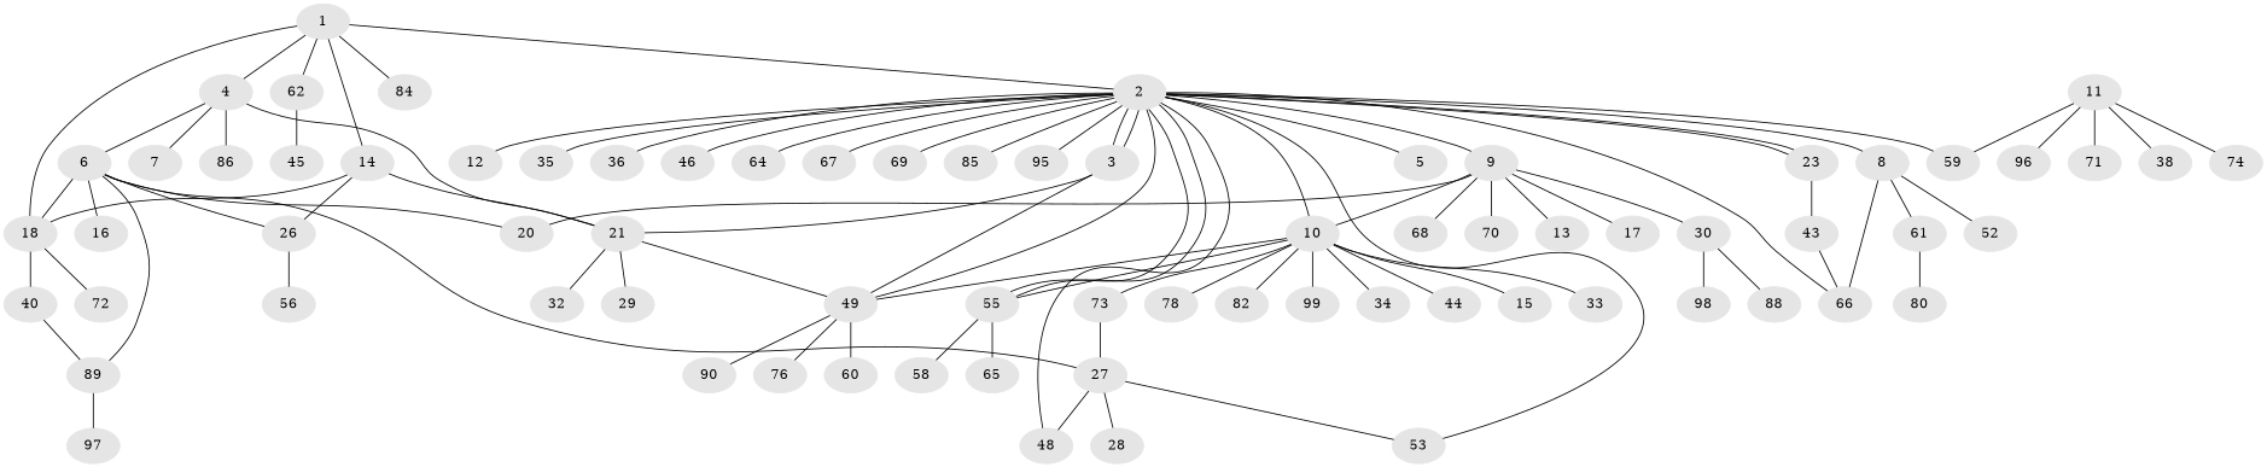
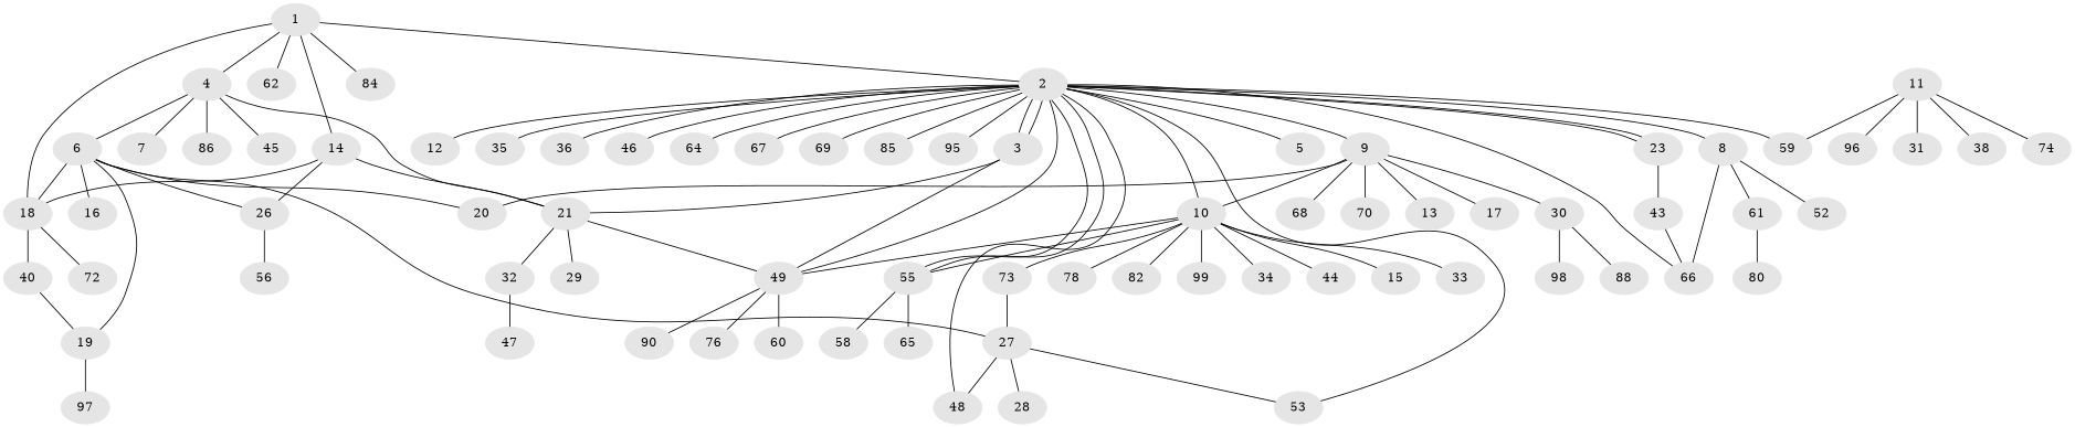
  graph {
    node [color=gray90 style=filled]
    1 [super="+54"]
    2 [super="+25"]
    4 [super="+22"]
    14 [super="+19"]
    18 [super="+71"]
    62
    84
    3 [super="+91"]
    5
    8 [super="+41"]
    9 [super="+81"]
    10 [super="+79"]
    12
    23
    35
    36
    46
    48 [super="+94"]
    49 [super="+63"]
    53
    55 [super="+57"]
    59 [super="+75"]
    64
    66
    67
    69
    85
    95
    21 [super="+50"]
    6 [super="+77"]
    7 [super="+100"]
    45
    86
    26
    40 [super="+42"]
    72
    52
    61
    20
    13
    17
    30 [super="+37"]
    68
    70
    15
    33
    34
    44
    73
    78
    82
    99
    43
    60
    90
    76
    58
    65
    29
    32 [super="+39"]
    16
    27 [super="+51"]
-   89 [super="+93"]
+   89 [super="+93" label=19]
    56 [super="+83"]
    28
    97
    80
    88 [super="+92"]
    98
    11 [super="+24"]
-   31 [label=71]
+   31
    38
    74
    96
+   47
    1 -- 2
    1 -- 4
    1 -- 14
    1 -- 18
    1 -- 62
    1 -- 84
    2 -- 3 [weight=2]
    2 -- 3
    2 -- 5
    2 -- 8
    2 -- 9
    2 -- 10
    2 -- 12
    2 -- 23
    2 -- 23
    2 -- 35
    2 -- 36
    2 -- 46
    2 -- 48
    2 -- 49
    2 -- 53
    2 -- 55
    2 -- 55
    2 -- 59
    2 -- 64
    2 -- 66
    2 -- 67
    2 -- 69
    2 -- 85
    2 -- 95
    4 -- 21
    4 -- 6
    4 -- 7
-   62 -- 45
+   4 -- 45
    4 -- 86
    14 -- 18
    14 -- 21
    14 -- 26
    18 -- 40
    18 -- 72
    3 -- 49
    3 -- 21
    8 -- 66
    8 -- 52
    8 -- 61
    9 -- 10
    9 -- 20
    9 -- 13
    9 -- 17
    9 -- 30
    9 -- 68
    9 -- 70
    10 -- 49
    10 -- 55
    10 -- 15
    10 -- 33
    10 -- 34
    10 -- 44
    10 -- 73
    10 -- 78
    10 -- 82
    10 -- 99
    23 -- 43
    49 -- 60
    49 -- 90
    49 -- 76
    55 -- 58
    55 -- 65
    21 -- 49
    21 -- 29
    21 -- 32
    6 -- 18
    6 -- 26
    6 -- 20
    6 -- 16
    6 -- 27
    6 -- 89
    26 -- 56
    40 -- 89
    61 -- 80
    30 -- 88
    30 -- 98
    73 -- 27
    43 -- 66
+   32 -- 47
    27 -- 48
    27 -- 53
    27 -- 28
    89 -- 97
    11 -- 59
    11 -- 31
    11 -- 38
    11 -- 74
    11 -- 96
  }
